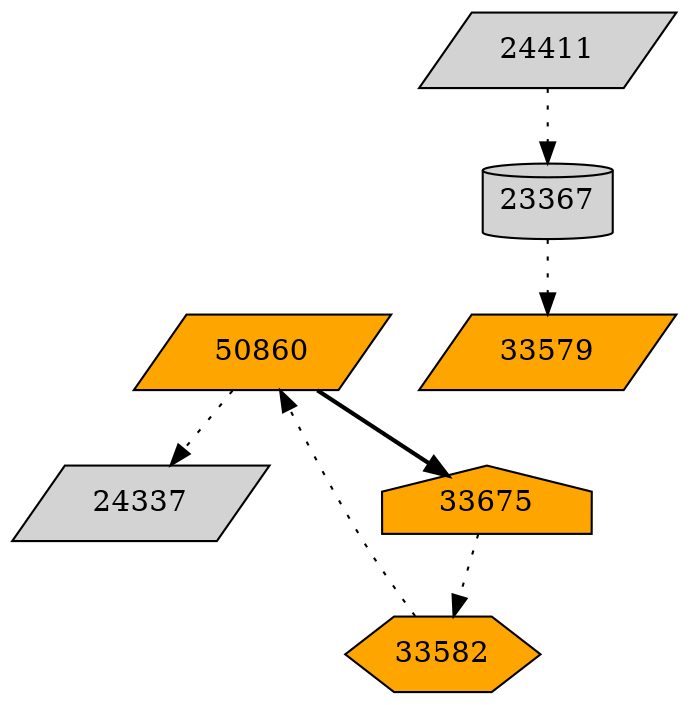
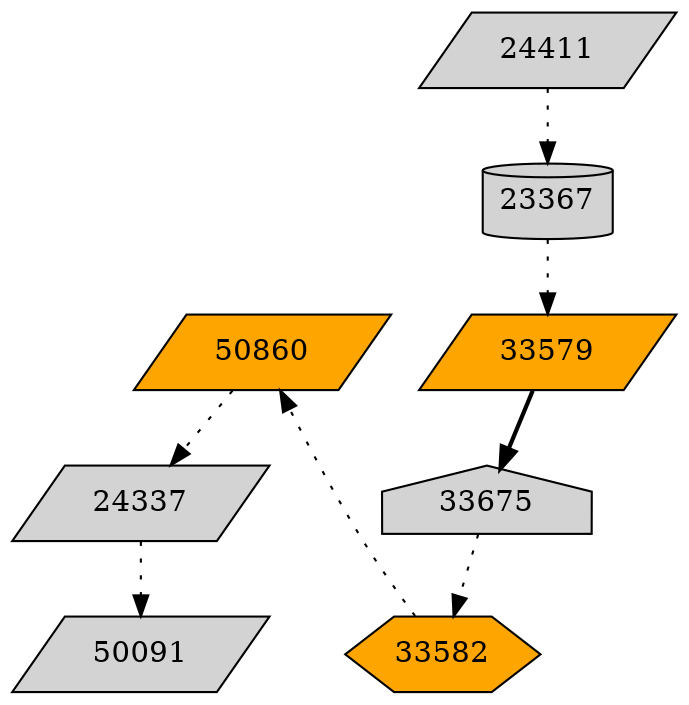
  strict digraph {
    node [fillcolor=lightgrey shape=parallelogram style=filled]
    edge [style=dotted]
+   n1 [label=50091]
    n2 [label=24337]
    n3 [fillcolor=orange label=50860]
    n4 [fillcolor=orange label=33582 shape=hexagon]
-   n5 [fillcolor=orange label=33675 shape=house]
+   n5 [label=33675 shape=house]
    n6 [fillcolor=orange label=33579]
    n7 [label=23367 shape=cylinder]
    n8 [label=24411]
+   n2 -> n1
    n3 -> n2
    n4 -> n3
    n5 -> n4
-   n3 -> n5 [style=bold]
+   n6 -> n5 [style=bold]
    n7 -> n6
    n8 -> n7
  }
